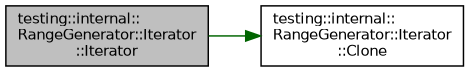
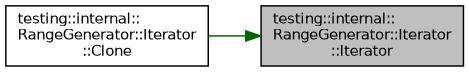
  digraph {
    rankdir=RL
    node [color=black fontname=Helvetica fontsize=10 shape=box]
    n1 [fillcolor=grey75 fontcolor=black height=0.2 label="testing::internal::\lRangeGenerator::Iterator\l::Iterator" style=filled width=0.4]
    n2 [height=0.2 label="testing::internal::\lRangeGenerator::Iterator\l::Clone" width=0.4]
-   n2 -> n1 [color=darkgreen dir=back fontname=Helvetica fontsize=10 labelfontname=Helvetica labelfontsize=10 style=solid]
+   n1 -> n2 [color=darkgreen dir=back fontname=Helvetica fontsize=10 labelfontname=Helvetica labelfontsize=10 style=solid]
  }
